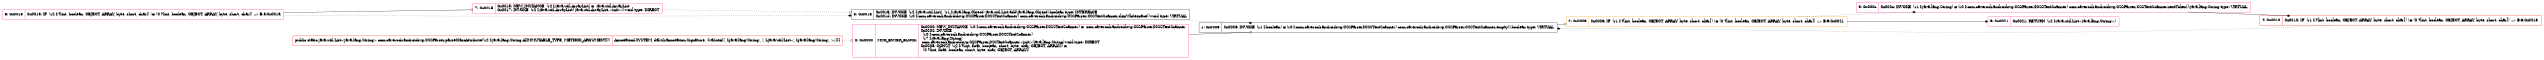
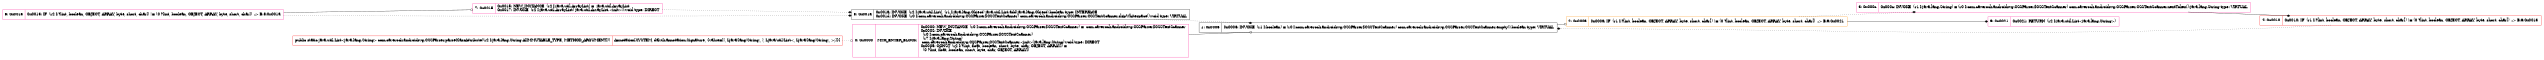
  digraph {
    rankdir=LR
    node [color=deeppink shape=record]
    edge [arrowhead=diamond style=dotted]
    n1 [label="{0\:\ 0x0000|MTH_ENTER_BLOCK\l|0x0000: NEW_INSTANCE  (r0 I:com.caverock.androidsvg.CSSParser$CSSTextScanner) =  com.caverock.androidsvg.CSSParser$CSSTextScanner \l0x0002: INVOKE  \l  (r0 I:com.caverock.androidsvg.CSSParser$CSSTextScanner)\l  (r7 I:java.lang.String)\l com.caverock.androidsvg.CSSParser.CSSTextScanner.\<init\>(java.lang.String):void type: DIRECT \l0x0005: CONST  (r2 I:?[int, float, boolean, short, byte, char, OBJECT, ARRAY]) = \l  (0 ?[int, float, boolean, short, byte, char, OBJECT, ARRAY])\l \l}"]
    n2 [color=black label="{1\:\ 0x0006|0x0006: INVOKE  (r1 I:boolean) = (r0 I:com.caverock.androidsvg.CSSParser$CSSTextScanner) com.caverock.androidsvg.CSSParser.CSSTextScanner.empty():boolean type: VIRTUAL \l}"]
    n3 [color=darkorange label="{2\:\ 0x000a|0x000a: IF  (r1 I:?[int, boolean, OBJECT, ARRAY, byte, short, char]) != (0 ?[int, boolean, OBJECT, ARRAY, byte, short, char])  \-\> B:9:0x0021 \l}"]
    n4 [label="{3\:\ 0x000c|0x000c: INVOKE  (r1 I:java.lang.String) = (r0 I:com.caverock.androidsvg.CSSParser$CSSTextScanner) com.caverock.androidsvg.CSSParser.CSSTextScanner.nextToken():java.lang.String type: VIRTUAL \l}"]
    n5 [label="{9\:\ 0x0021|0x0021: RETURN  (r2 I:java.util.List\<java.lang.String\>) \l}"]
    n6 [color=red label="{4\:\ 0x0010|0x0010: IF  (r1 I:?[int, boolean, OBJECT, ARRAY, byte, short, char]) != (0 ?[int, boolean, OBJECT, ARRAY, byte, short, char])  \-\> B:6:0x0013 \l}"]
    n7 [label="{6\:\ 0x0013|0x0013: IF  (r2 I:?[int, boolean, OBJECT, ARRAY, byte, short, char]) != (0 ?[int, boolean, OBJECT, ARRAY, byte, short, char])  \-\> B:8:0x001a \l}"]
    n8 [label="{7\:\ 0x0015|0x0015: NEW_INSTANCE  (r2 I:java.util.ArrayList) =  java.util.ArrayList \l0x0017: INVOKE  (r2 I:java.util.ArrayList) java.util.ArrayList.\<init\>():void type: DIRECT \l}"]
    n9 [color=black label="{8\:\ 0x001a|0x001a: INVOKE  (r2 I:java.util.List), (r1 I:java.lang.Object) java.util.List.add(java.lang.Object):boolean type: INTERFACE \l0x001d: INVOKE  (r0 I:com.caverock.androidsvg.CSSParser$CSSTextScanner) com.caverock.androidsvg.CSSParser.CSSTextScanner.skipWhitespace():void type: VIRTUAL \l}"]
    n10 [color=red label="{public static java.util.List\<java.lang.String\> com.caverock.androidsvg.CSSParser.parseClassAttribute((r2 I:java.lang.String A[IMMUTABLE_TYPE, METHOD_ARGUMENT]))  | Annotation[SYSTEM, dalvik.annotation.Signature, \{value=[(, Ljava\/lang\/String;, ), Ljava\/util\/List\<, Ljava\/lang\/String;, \>;]\}]\l}"]
    n1 -> n2 [arrowhead=odot style=solid]
    n2 -> n3 [arrowhead=odot style=solid]
    n3 -> n4
    n3 -> n5 [style=solid]
    n4 -> n6 [style=solid]
    n6 -> n2
    n7 -> n8 [arrowhead=odot style=solid]
    n7 -> n9
-   n8 -> n9 [arrowhead=odot]
+   n8 -> n9
    n9 -> n2
    n10 -> n1 [arrowhead=odot]
  }
